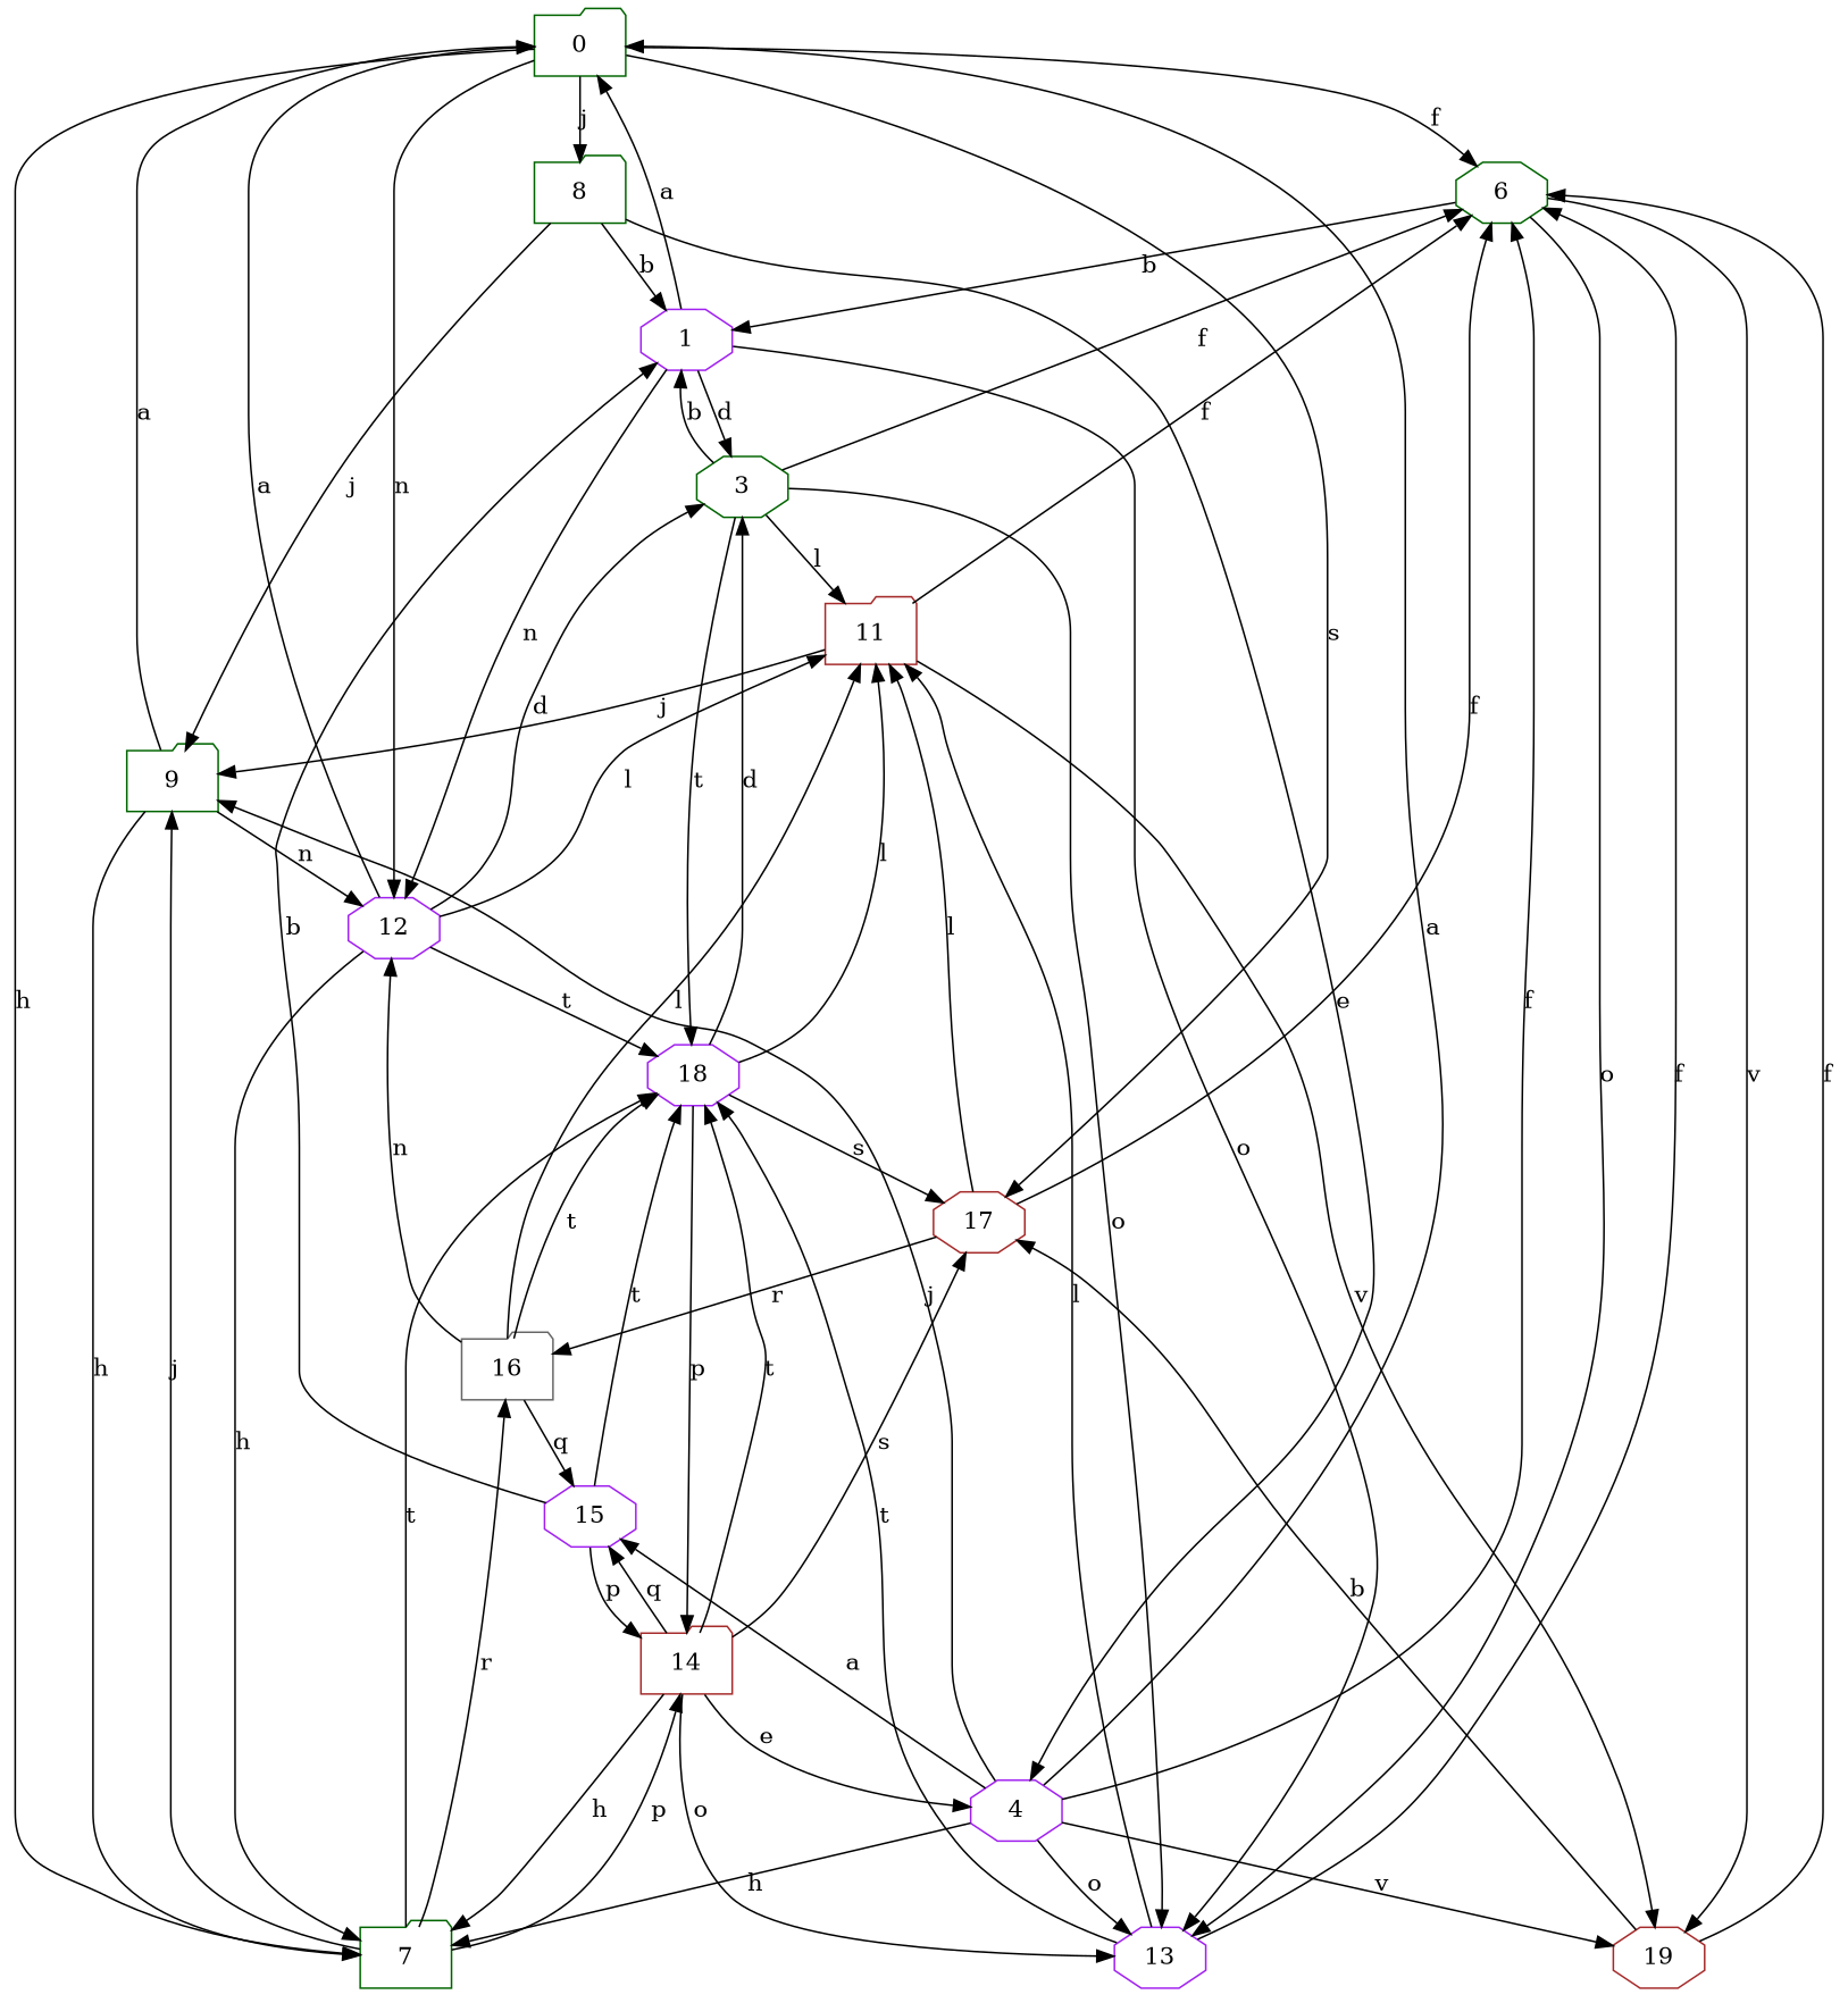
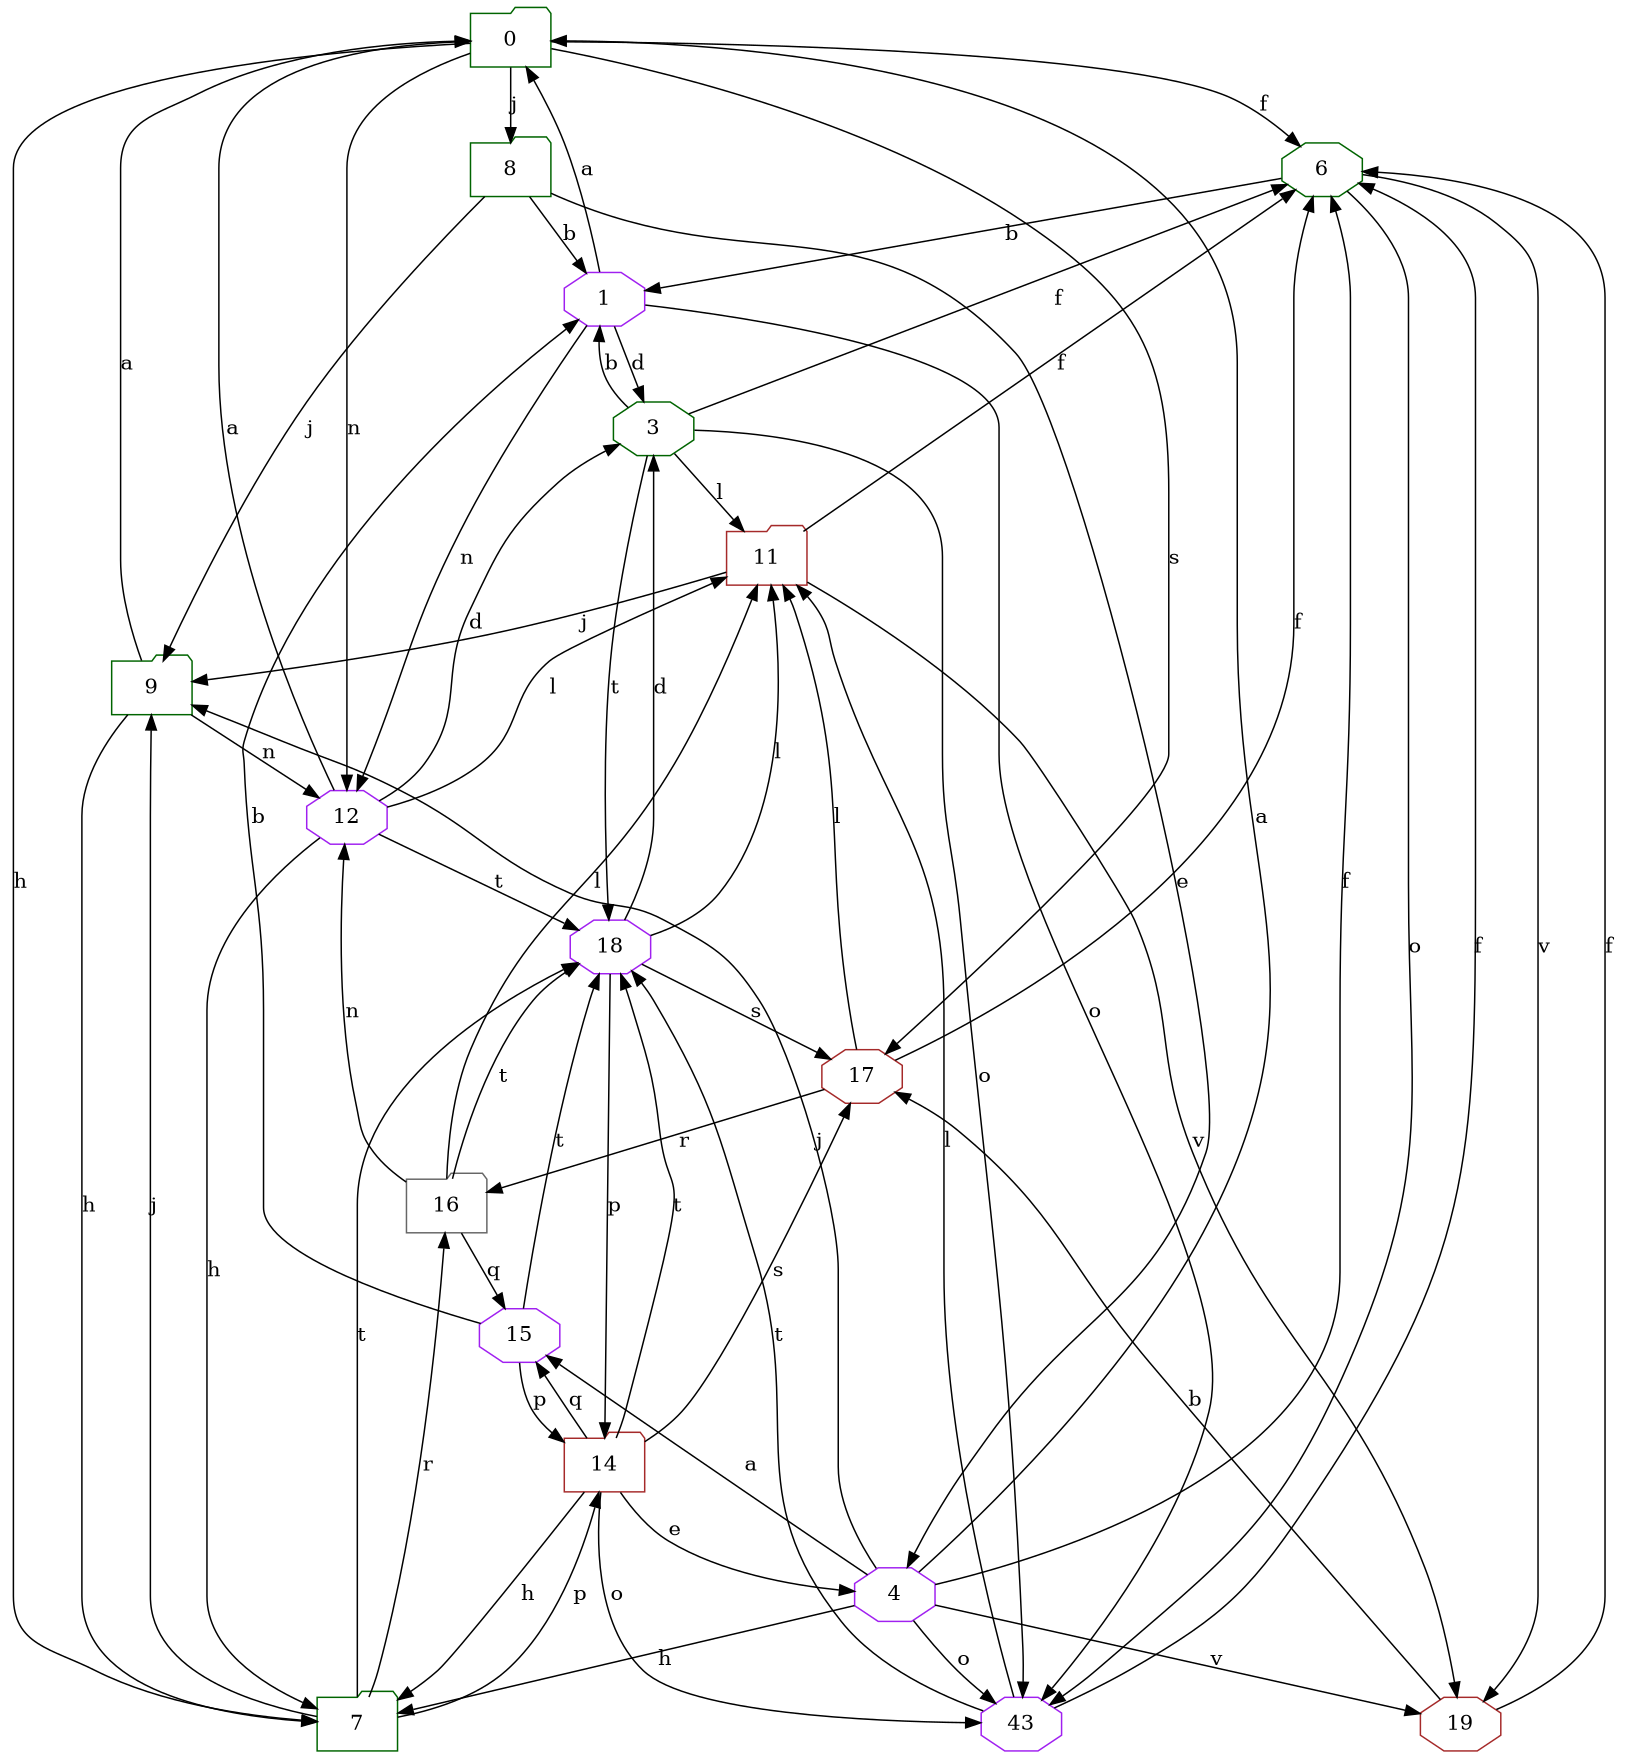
  strict digraph {
    node [color=darkgreen shape=octagon]
    0 [shape=folder]
    6
    7 [shape=folder]
    8 [shape=folder]
    12 [color=purple]
    17 [color=brown]
    1 [color=purple]
-   13 [color=purple]
+   13 [color=purple label=43]
    19 [color=brown]
    18 [color=purple]
    9 [shape=folder]
    14 [color=brown shape=folder]
    16 [color=gray40 shape=folder]
    4 [color=purple]
    3
    11 [color=brown shape=folder]
    15 [color=purple]
    0 -> 6 [label=f]
    0 -> 7 [label=h]
    0 -> 8 [label=j]
    0 -> 12 [label=n]
    0 -> 17 [label=s]
    6 -> 1 [label=b]
    6 -> 13 [label=o]
    6 -> 19 [label=v]
    7 -> 18 [label=t]
    7 -> 9 [label=j]
    7 -> 14 [label=p]
    7 -> 16 [label=r]
    8 -> 1 [label=b]
    8 -> 9 [label=j]
    8 -> 4 [label=e]
    12 -> 0 [label=a]
    12 -> 7 [label=h]
    12 -> 18 [label=t]
    12 -> 3 [label=d]
    12 -> 11 [label=l]
    17 -> 6 [label=f]
    17 -> 16 [label=r]
    17 -> 11 [label=l]
    1 -> 0 [label=a]
    1 -> 12 [label=n]
    1 -> 13 [label=o]
    1 -> 3 [label=d]
    13 -> 6 [label=f]
    13 -> 18 [label=t]
    13 -> 11 [label=l]
    19 -> 6 [label=f]
    19 -> 17 [label=b]
    18 -> 17 [label=s]
    18 -> 14 [label=p]
    18 -> 3 [label=d]
    18 -> 11 [label=l]
    9 -> 0 [label=a]
    9 -> 7 [label=h]
    9 -> 12 [label=n]
    14 -> 7 [label=h]
    14 -> 17 [label=s]
    14 -> 13 [label=o]
    14 -> 18 [label=t]
    14 -> 4 [label=e]
    14 -> 15 [label=q]
    16 -> 12 [label=n]
    16 -> 18 [label=t]
    16 -> 11 [label=l]
    16 -> 15 [label=q]
    4 -> 0 [label=a]
    4 -> 6 [label=f]
    4 -> 7 [label=h]
    4 -> 13 [label=o]
    4 -> 19 [label=v]
    4 -> 9 [label=j]
    4 -> 15 [label=a]
    3 -> 6 [label=f]
    3 -> 1 [label=b]
    3 -> 13 [label=o]
    3 -> 18 [label=t]
    3 -> 11 [label=l]
    11 -> 6 [label=f]
    11 -> 19 [label=v]
    11 -> 9 [label=j]
    15 -> 1 [label=b]
    15 -> 18 [label=t]
    15 -> 14 [label=p]
  }
